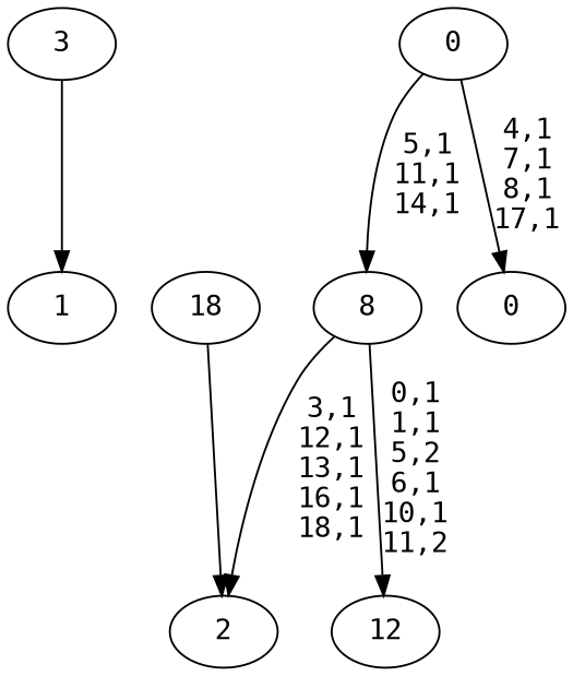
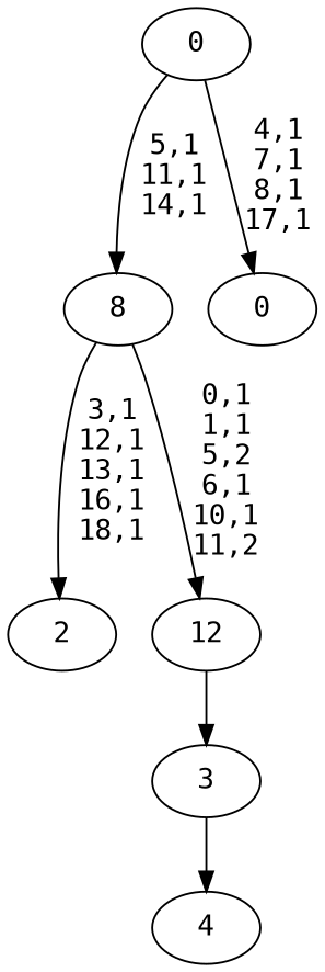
  digraph {
    fontname="DejaVu Sans Mono"
    node [fontname="DejaVu Sans Mono"]
    edge [fontname="DejaVu Sans Mono"]
    n1 [label=3]
-   n2 [label=1]
+   n2 [label=4]
    n3 [label=2]
-   18
    12
    8
    n7 [label=0]
    0
    n1 -> n2
-   18 -> n3
+   12 -> n1
    8 -> n3 [label="3,1\n12,1\n13,1\n16,1\n18,1"]
    8 -> 12 [label="0,1\n1,1\n5,2\n6,1\n10,1\n11,2"]
    0 -> 8 [label="5,1\n11,1\n14,1"]
    0 -> n7 [label="4,1\n7,1\n8,1\n17,1"]
  }
